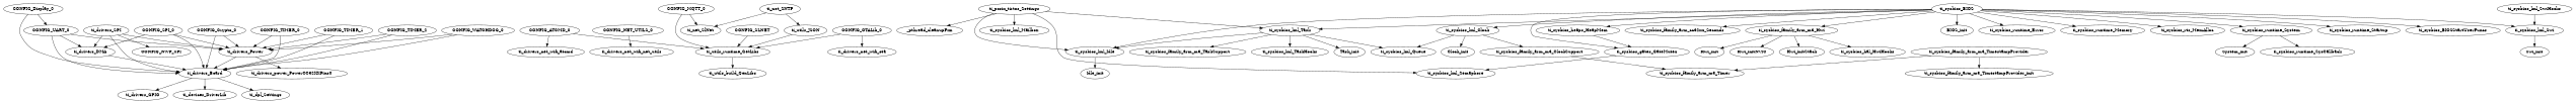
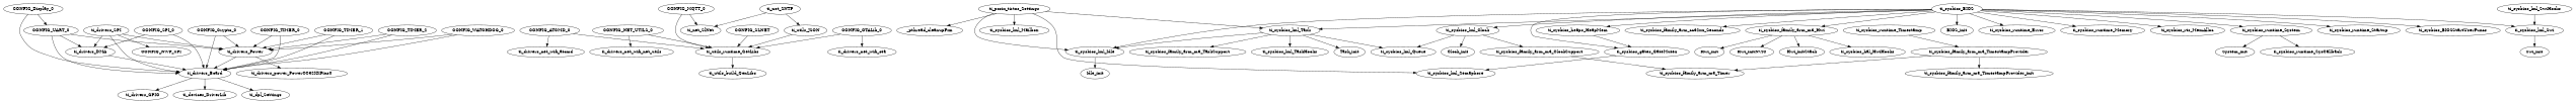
  digraph {
    rankdir=TB
    CONFIG_Display_0
    ti_drivers_Board
    CONFIG_UART_0
    ti_drivers_GPIO
    ti_devices_DriverLib
    ti_dpl_Settings
    ti_drivers_Power
    ti_drivers_DMA
    ti_drivers_power_PowerCC32XXPins0
    CONFIG_Crypto_0
    ti_drivers_SPI
    CONFIG_NWP_SPI
    CONFIG_SPI_0
    CONFIG_TIMER_0
    CONFIG_TIMER_1
    CONFIG_TIMER_2
    CONFIG_WATCHDOG_0
    CONFIG_ATCMD_0
    ti_drivers_net_wifi_atcmd
    ti_utils_runtime_GetLibs
    ti_utils_build_GenLibs
    CONFIG_NET_UTILS_0
    ti_drivers_net_wifi_net_utils
    CONFIG_OTALib_0
    ti_drivers_net_wifi_ota
    CONFIG_MQTT_0
    ti_net_SlNet
    ti_net_SNTP
    ti_utils_JSON
    CONFIG_SLNET
    ti_posix_tirtos_Settings
    ti_sysbios_knl_Mailbox
    ti_sysbios_knl_Task
    ti_sysbios_knl_Semaphore
    ti_sysbios_knl_Idle
    _pthread_cleanupFxn
    ti_sysbios_knl_Queue
    ti_sysbios_family_arm_m3_TaskSupport
    ti_sysbios_knl_TaskHooks
    Task_init
    Idle_init
    ti_sysbios_BIOS
    ti_sysbios_runtime_Error
    ti_sysbios_runtime_Memory
    ti_sysbios_rts_MemAlloc
    ti_sysbios_runtime_System
    ti_sysbios_runtime_Startup
    ti_sysbios_BIOSStartUserFuncs
    ti_sysbios_knl_Clock
    ti_sysbios_knl_Swi
    ti_sysbios_heaps_HeapMem
    ti_sysbios_gates_GateMutex
    ti_sysbios_family_arm_cc32xx_Seconds
    ti_sysbios_family_arm_m3_Hwi
    BIOS_init
    ti_sysbios_runtime_SysCallback
    System_init
    ti_sysbios_family_arm_m3_ClockSupport
    Clock_init
    Swi_init
    ti_sysbios_hal_HwiHooks
    Hwi_init
    Hwi_initNVIC
    Hwi_initStack
    ti_sysbios_family_arm_m3_Timer
    ti_sysbios_knl_SwiHooks
    ti_sysbios_family_arm_m3_TimestampProvider
    ti_sysbios_family_arm_m3_TimestampProvider_init
+   ti_sysbios_runtime_Timestamp
    CONFIG_Display_0 -> ti_drivers_Board
    CONFIG_Display_0 -> CONFIG_UART_0
    ti_drivers_Board -> ti_drivers_GPIO
    ti_drivers_Board -> ti_devices_DriverLib
    ti_drivers_Board -> ti_dpl_Settings
    CONFIG_UART_0 -> ti_drivers_Board
    CONFIG_UART_0 -> ti_drivers_Power
    CONFIG_UART_0 -> ti_drivers_DMA
    ti_drivers_Power -> ti_drivers_Board
    ti_drivers_Power -> ti_drivers_power_PowerCC32XXPins0
    ti_drivers_DMA -> ti_drivers_Board
    CONFIG_Crypto_0 -> ti_drivers_Board
    CONFIG_Crypto_0 -> ti_drivers_Power
    ti_drivers_SPI -> ti_drivers_Board
    ti_drivers_SPI -> ti_drivers_Power
    ti_drivers_SPI -> ti_drivers_DMA
    ti_drivers_SPI -> CONFIG_NWP_SPI
    CONFIG_SPI_0 -> ti_drivers_Board
-   CONFIG_SPI_0 -> ti_drivers_Power
    CONFIG_SPI_0 -> ti_drivers_DMA
    CONFIG_TIMER_0 -> ti_drivers_Board
    CONFIG_TIMER_0 -> ti_drivers_Power
    CONFIG_TIMER_1 -> ti_drivers_Board
    CONFIG_TIMER_1 -> ti_drivers_Power
    CONFIG_TIMER_2 -> ti_drivers_Board
    CONFIG_TIMER_2 -> ti_drivers_Power
    CONFIG_WATCHDOG_0 -> ti_drivers_Board
    CONFIG_WATCHDOG_0 -> ti_drivers_Power
    CONFIG_ATCMD_0 -> ti_drivers_net_wifi_atcmd
    CONFIG_ATCMD_0 -> ti_utils_runtime_GetLibs
    ti_utils_runtime_GetLibs -> ti_utils_build_GenLibs
+   CONFIG_NET_UTILS_0 -> ti_utils_runtime_GetLibs
    CONFIG_NET_UTILS_0 -> ti_drivers_net_wifi_net_utils
    CONFIG_OTALib_0 -> ti_utils_runtime_GetLibs
    CONFIG_OTALib_0 -> ti_drivers_net_wifi_ota
    CONFIG_MQTT_0 -> ti_utils_runtime_GetLibs
    CONFIG_MQTT_0 -> ti_net_SlNet
    ti_net_SNTP -> ti_net_SlNet
    ti_net_SNTP -> ti_utils_JSON
    ti_utils_JSON -> ti_utils_runtime_GetLibs
    CONFIG_SLNET -> ti_utils_runtime_GetLibs
    ti_posix_tirtos_Settings -> ti_sysbios_knl_Mailbox
    ti_posix_tirtos_Settings -> ti_sysbios_knl_Task
    ti_posix_tirtos_Settings -> ti_sysbios_knl_Semaphore
    ti_posix_tirtos_Settings -> ti_sysbios_knl_Idle
    ti_posix_tirtos_Settings -> _pthread_cleanupFxn
    ti_sysbios_knl_Task -> ti_sysbios_knl_Idle
    ti_sysbios_knl_Task -> ti_sysbios_knl_Queue
    ti_sysbios_knl_Task -> ti_sysbios_family_arm_m3_TaskSupport
    ti_sysbios_knl_Task -> ti_sysbios_knl_TaskHooks
    ti_sysbios_knl_Task -> Task_init
    ti_sysbios_knl_Idle -> Idle_init
    ti_sysbios_BIOS -> ti_sysbios_knl_Task
    ti_sysbios_BIOS -> ti_sysbios_knl_Idle
    ti_sysbios_BIOS -> ti_sysbios_runtime_Error
    ti_sysbios_BIOS -> ti_sysbios_runtime_Memory
    ti_sysbios_BIOS -> ti_sysbios_rts_MemAlloc
    ti_sysbios_BIOS -> ti_sysbios_runtime_System
    ti_sysbios_BIOS -> ti_sysbios_runtime_Startup
    ti_sysbios_BIOS -> ti_sysbios_BIOSStartUserFuncs
    ti_sysbios_BIOS -> ti_sysbios_knl_Clock
    ti_sysbios_BIOS -> ti_sysbios_knl_Swi
    ti_sysbios_BIOS -> ti_sysbios_heaps_HeapMem
    ti_sysbios_BIOS -> ti_sysbios_gates_GateMutex
    ti_sysbios_BIOS -> ti_sysbios_family_arm_cc32xx_Seconds
    ti_sysbios_BIOS -> ti_sysbios_family_arm_m3_Hwi
    ti_sysbios_BIOS -> BIOS_init
    ti_sysbios_runtime_System -> ti_sysbios_runtime_SysCallback
    ti_sysbios_runtime_System -> System_init
    ti_sysbios_knl_Clock -> ti_sysbios_knl_Queue
    ti_sysbios_knl_Clock -> ti_sysbios_family_arm_m3_ClockSupport
    ti_sysbios_knl_Clock -> Clock_init
    ti_sysbios_knl_Swi -> Swi_init
    ti_sysbios_heaps_HeapMem -> ti_sysbios_gates_GateMutex
    ti_sysbios_gates_GateMutex -> ti_sysbios_knl_Semaphore
    ti_sysbios_family_arm_m3_Hwi -> ti_sysbios_hal_HwiHooks
    ti_sysbios_family_arm_m3_Hwi -> Hwi_init
    ti_sysbios_family_arm_m3_Hwi -> Hwi_initNVIC
    ti_sysbios_family_arm_m3_Hwi -> Hwi_initStack
    ti_sysbios_family_arm_m3_ClockSupport -> ti_sysbios_family_arm_m3_Timer
    ti_sysbios_knl_SwiHooks -> ti_sysbios_knl_Swi
    ti_sysbios_family_arm_m3_TimestampProvider -> ti_sysbios_family_arm_m3_Timer
    ti_sysbios_family_arm_m3_TimestampProvider -> ti_sysbios_family_arm_m3_TimestampProvider_init
+   ti_sysbios_runtime_Timestamp -> ti_sysbios_family_arm_m3_TimestampProvider
  }
